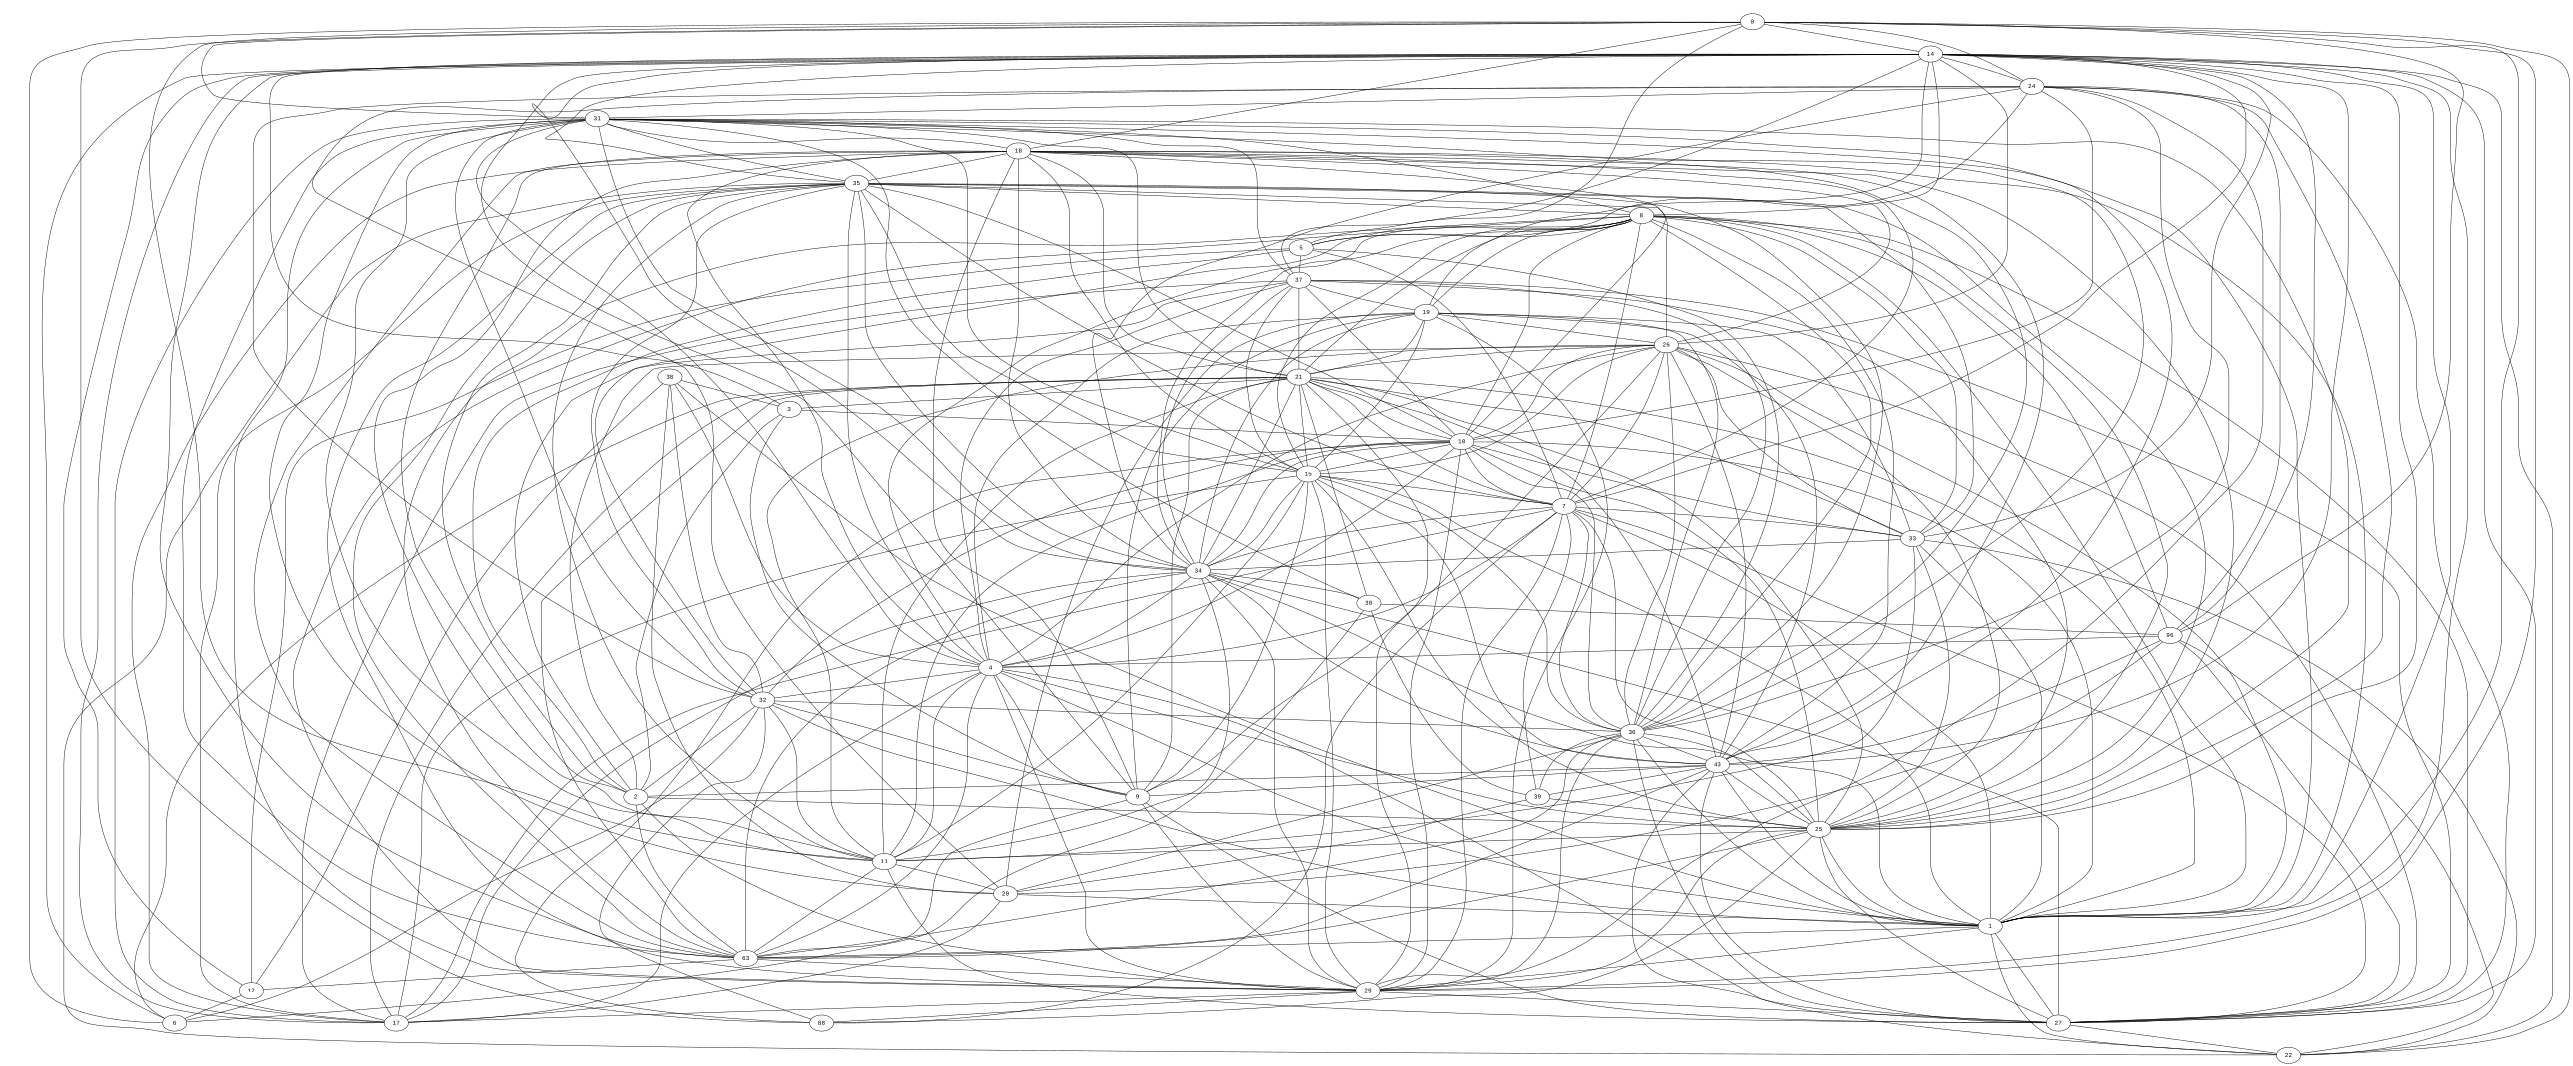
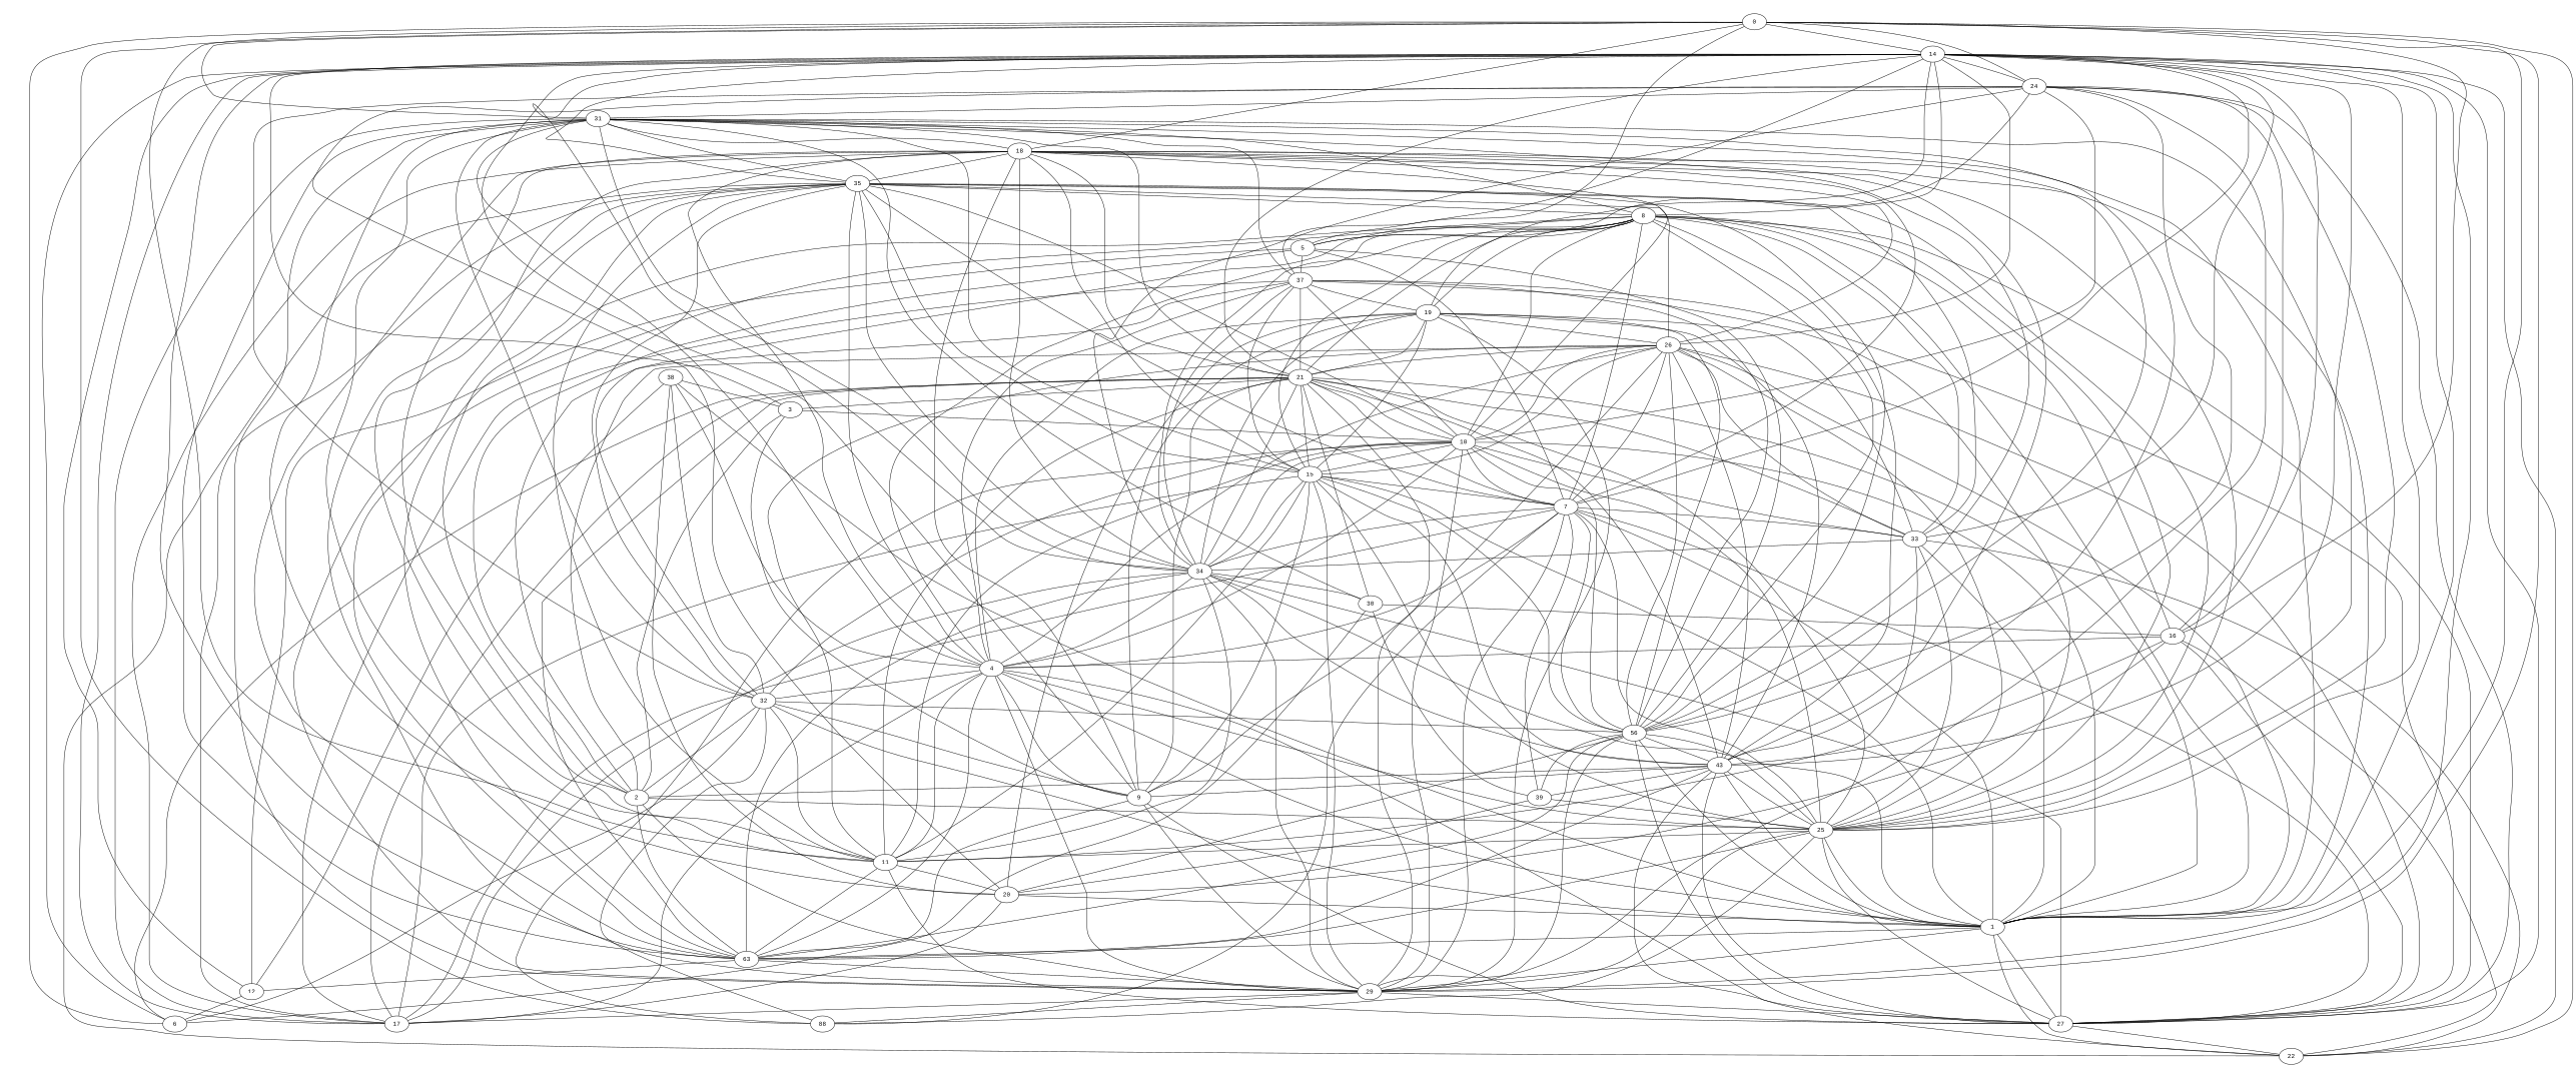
  graph {
    fontname="Liberation Mono"
    node [fontname="Liberation Mono"]
    edge [fontname="Liberation Mono"]
    0
    14
    18
    22
    24
    n6 [label=88]
    31
    1
    n9 [label=43]
    n10 [label=63]
    29
    9
    27
    12
    35
-   36
+   36 [label=56]
    2
    25
    11
    34
    32
    10
    7
    4
    15
    21
    17
    30
    33
    37
    19
    26
-   16 [label=96]
+   16
    39
    8
    3
    6
    20
    5
    38
    0 -- 14
    0 -- 18
    0 -- 22
    0 -- 24
    0 -- n6
    0 -- 31
    14 -- 24
    14 -- 1
    14 -- n9
    14 -- n10
    14 -- 29
    14 -- 9
    14 -- 27
    14 -- 12
    14 -- 35
    18 -- 35
    18 -- 36
    18 -- 2
    18 -- 25
    18 -- 11
    18 -- 34
    22 -- 14
    22 -- n9
    22 -- 35
    24 -- 31
    24 -- 29
    24 -- 36
    24 -- 25
    24 -- 34
    24 -- 32
    n6 -- 10
    n6 -- 7
    31 -- 18
    31 -- 29
    31 -- 36
    31 -- 25
    31 -- 11
    31 -- 32
    31 -- 4
    31 -- 15
    31 -- 21
    31 -- 17
    31 -- 30
    1 -- 0
    1 -- 18
    1 -- 22
    1 -- 31
    1 -- n9
    1 -- n10
    1 -- 36
    1 -- 32
    1 -- 10
    1 -- 4
    1 -- 15
    1 -- 21
    1 -- 33
    n9 -- 18
    n9 -- 31
    n9 -- n10
    n9 -- 9
    n9 -- 2
    n9 -- 25
    n9 -- 34
    n9 -- 15
    n9 -- 26
    n9 -- 16
    n9 -- 39
    n10 -- 18
    n10 -- 31
    n10 -- 29
    n10 -- 12
    n10 -- 25
    n10 -- 4
    n10 -- 8
    29 -- 0
    29 -- n6
    29 -- 1
    29 -- 27
    29 -- 35
    29 -- 36
    29 -- 25
    29 -- 34
    29 -- 7
    29 -- 4
    29 -- 21
    29 -- 17
    9 -- 18
    9 -- n10
    9 -- 29
    9 -- 27
    9 -- 32
    9 -- 21
    9 -- 19
    9 -- 26
    9 -- 3
    27 -- 22
    27 -- 24
    27 -- 1
    27 -- n9
    27 -- 36
    27 -- 34
    27 -- 16
    12 -- 6
    35 -- 31
    35 -- n10
    35 -- 2
    35 -- 25
    35 -- 11
    35 -- 32
    35 -- 4
    35 -- 15
    35 -- 17
    35 -- 33
    35 -- 26
    35 -- 8
    36 -- n9
    36 -- n10
    36 -- 35
    36 -- 7
    36 -- 19
    36 -- 26
    36 -- 8
    36 -- 20
    2 -- n10
    2 -- 29
    2 -- 25
    2 -- 37
    25 -- 14
    25 -- n6
    25 -- 1
    25 -- 27
    25 -- 36
    25 -- 11
    25 -- 10
    25 -- 15
    25 -- 37
    11 -- 0
    11 -- n10
    11 -- 27
    11 -- 34
    11 -- 32
    11 -- 21
    11 -- 20
    34 -- 14
    34 -- 31
    34 -- 1
    34 -- n10
    34 -- 35
    34 -- 10
    34 -- 21
    34 -- 17
    34 -- 30
    34 -- 19
    34 -- 8
    32 -- n6
    32 -- 36
    32 -- 2
    32 -- 10
    32 -- 8
    32 -- 6
    10 -- 18
    10 -- 24
    10 -- 29
    10 -- 35
    10 -- 36
    10 -- 11
    10 -- 7
    10 -- 15
    10 -- 37
    10 -- 26
    7 -- 14
    7 -- 18
    7 -- 1
    7 -- 27
    7 -- 35
    7 -- 25
    7 -- 34
    7 -- 21
    7 -- 33
    7 -- 26
    7 -- 8
    7 -- 5
    4 -- 18
    4 -- 9
    4 -- 27
    4 -- 25
    4 -- 11
    4 -- 34
    4 -- 32
    4 -- 10
    4 -- 7
    4 -- 37
    4 -- 19
    4 -- 26
    15 -- 18
    15 -- 29
    15 -- 9
    15 -- 36
    15 -- 11
    15 -- 34
    15 -- 7
    15 -- 21
    15 -- 37
    15 -- 8
+   21 -- 14
    21 -- 18
    21 -- n9
    21 -- n10
    21 -- 25
    21 -- 10
    21 -- 17
    21 -- 30
    21 -- 33
    21 -- 37
    21 -- 19
    21 -- 3
    21 -- 6
    17 -- 14
    17 -- 18
    17 -- 7
    17 -- 4
    17 -- 15
    17 -- 37
    30 -- 16
    30 -- 39
    30 -- 6
    33 -- 14
    33 -- 22
    33 -- 25
    33 -- 11
    33 -- 34
    33 -- 10
    33 -- 19
    33 -- 26
    37 -- 14
    37 -- 31
    37 -- 27
    37 -- 36
    37 -- 34
    37 -- 19
    19 -- 14
    19 -- n9
    19 -- 29
    19 -- 15
    19 -- 26
    26 -- 14
    26 -- 18
    26 -- 1
    26 -- 27
    26 -- 2
    26 -- 25
    26 -- 11
    26 -- 15
    26 -- 21
    16 -- 0
    16 -- 14
    16 -- 22
    16 -- 24
    16 -- 4
    39 -- 36
    39 -- 25
    39 -- 7
    8 -- 14
    8 -- 31
    8 -- 1
    8 -- n9
    8 -- 29
    8 -- 27
    8 -- 25
    8 -- 10
    8 -- 4
    8 -- 21
    8 -- 33
    8 -- 19
    8 -- 16
    8 -- 5
    3 -- 14
    3 -- 2
    3 -- 10
    6 -- 0
    6 -- 14
    20 -- 24
    20 -- 31
    20 -- 1
    20 -- 17
    20 -- 19
    20 -- 16
    20 -- 39
    5 -- 0
    5 -- 24
    5 -- 12
    5 -- 36
    5 -- 2
    5 -- 37
    38 -- 1
    38 -- 12
    38 -- 32
    38 -- 4
    38 -- 3
    38 -- 20
  }
